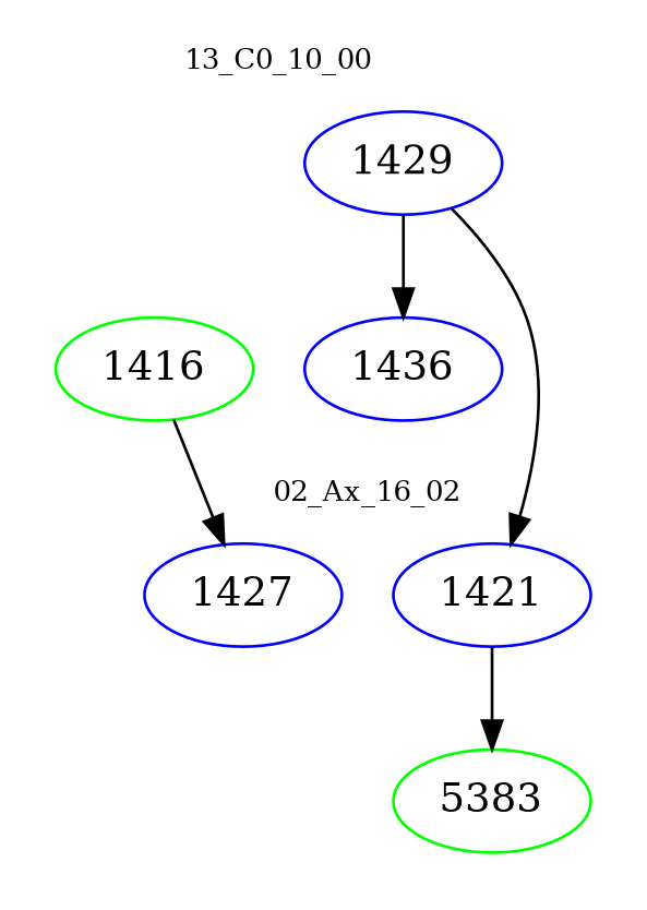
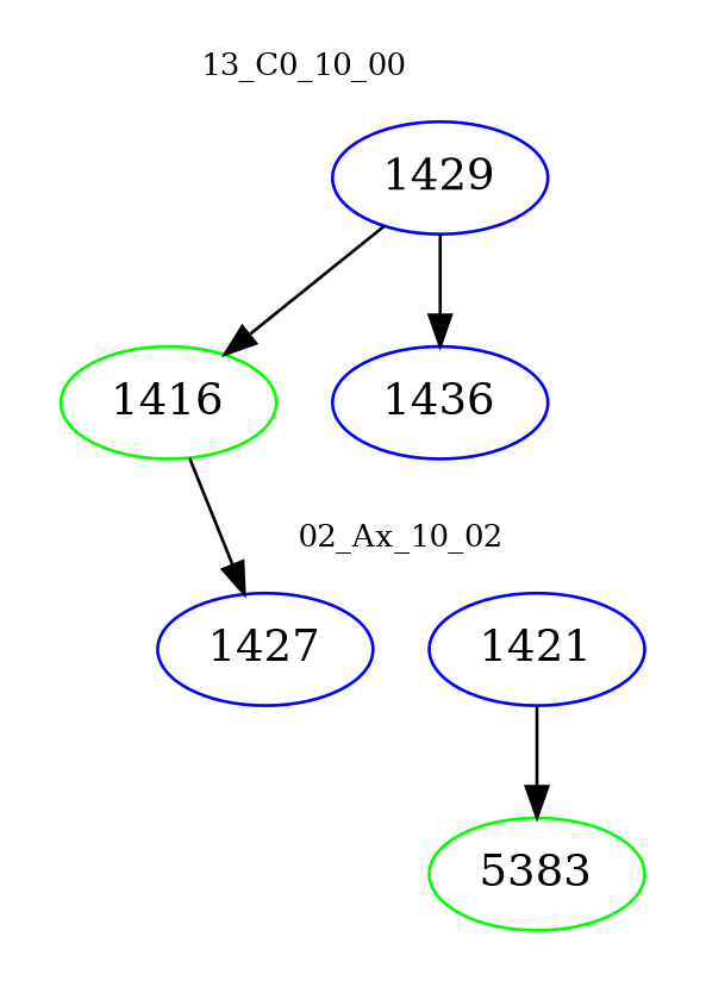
  digraph {
    node [color=blue]
    edge [color=black]
    n1 [label=1421]
    n2 [color=green label=5383]
    n3 [label=1427]
    n4 [label=1429]
    n5 [color=green label=1416]
    n6 [label=1436]
    subgraph cluster_1 {
      color=white
      fontsize=10
-     label="02_Ax_16_02"
+     label="02_Ax_10_02"
      n1
      n2
      n3
    }
    subgraph cluster_2 {
      color=white
      fontsize=10
      label="13_C0_10_00"
      n4
      n5
      n6
    }
    n1 -> n2
-   n4 -> n1
+   n4 -> n5
    n4 -> n6
    n5 -> n3
  }
